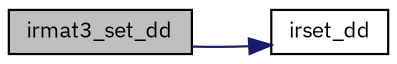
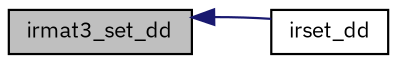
  digraph {
    rankdir=LR
    fontname="IBM Plex Sans"
    node [color=black fontname="IBM Plex Sans" fontsize=10 shape=record style=filled]
    n1 [fillcolor=grey75 fontcolor=black height=0.2 label=irmat3_set_dd width=0.4]
    n2 [fillcolor=white height=0.2 label=irset_dd width=0.4]
-   n1 -> n2 [color=midnightblue fontname="IBM Plex Sans" fontsize=10 labelfontname=Helvetica labelfontsize=10 style=solid]
+   n2 -> n1 [color=midnightblue fontname="IBM Plex Sans" fontsize=10 labelfontname=Helvetica labelfontsize=10 style=solid]
  }
